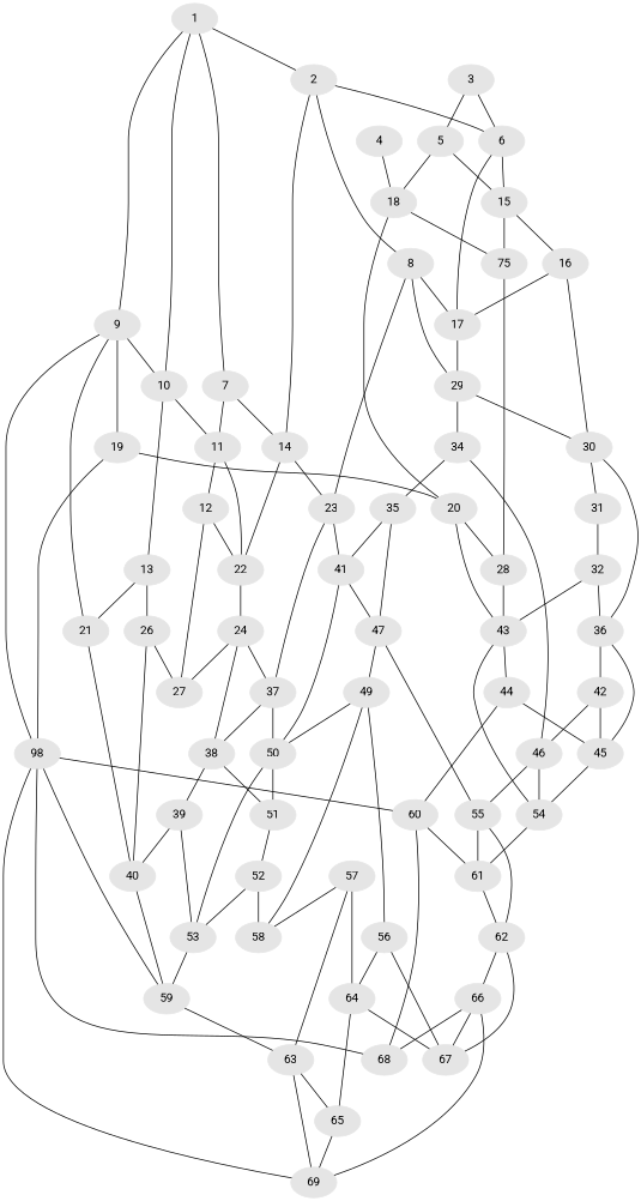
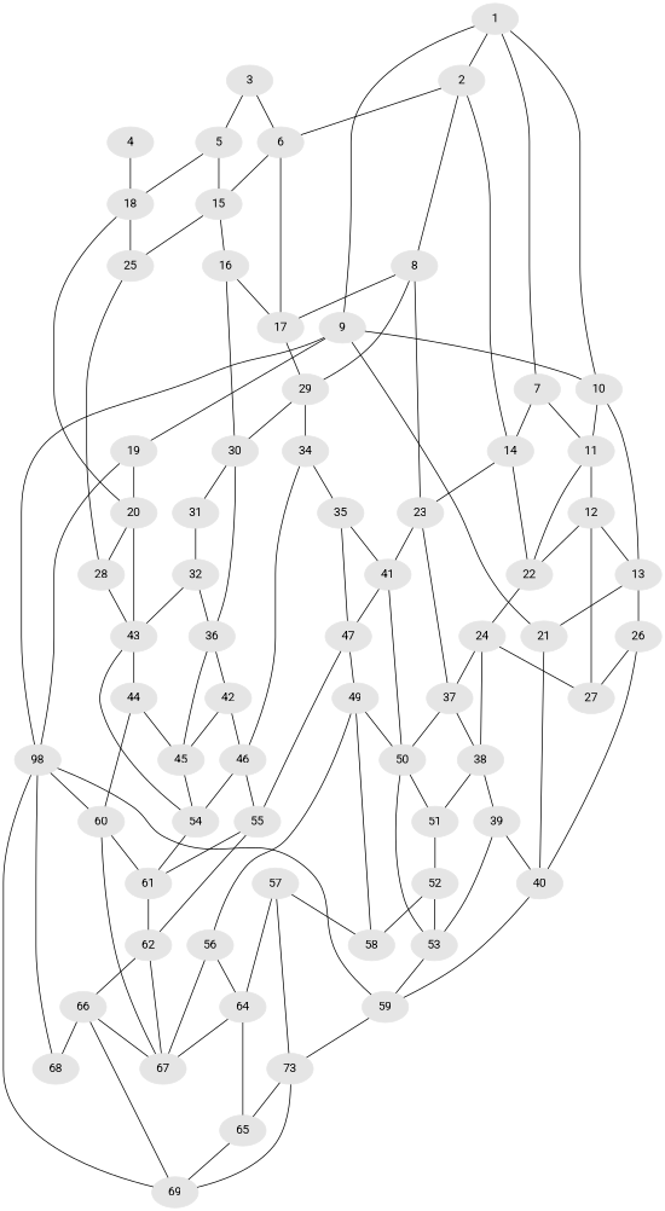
  graph {
    fontname=Roboto
    node [color=gray90 fontname=Roboto style=filled]
    edge [fontname=Roboto weight=1.0]
    1
    2
    7
    9
    10
    8
    14
    6
    11
    19
    21
    n12 [label=98]
    13
    3
    5
    17
    23
    29
    22
    18
    15
    4
-   25 [label=75]
+   25
    20
    16
    12
    37
    41
    30
    34
    40
    59
    60
    68
    69
    26
    27
    24
    28
    31
    36
    43
    44
    54
    38
    50
    47
    39
    51
    53
    35
    46
    32
    42
    45
    55
    49
    52
-   63
+   63 [label=73]
    61
    62
    56
    58
    64
    67
    66
    65
    57
    1 -- 2
    1 -- 7
    1 -- 9
    1 -- 10
    2 -- 8
    2 -- 14
    2 -- 6
    7 -- 14
    7 -- 11
    9 -- 10
    9 -- 19
    9 -- 21
    9 -- n12
    10 -- 11
    10 -- 13
    8 -- 17
    8 -- 23
    8 -- 29
    14 -- 23
    14 -- 22
    6 -- 17
    6 -- 15
    11 -- 22
    11 -- 12
    19 -- n12
    19 -- 20
    21 -- 40
    n12 -- 59
    n12 -- 60
    n12 -- 68
    n12 -- 69
    13 -- 21
    13 -- 26
    3 -- 6
    3 -- 5
    5 -- 18
    5 -- 15
    17 -- 29
    23 -- 37
    23 -- 41
    29 -- 30
    29 -- 34
    22 -- 24
    18 -- 25
    18 -- 20
    15 -- 25
    15 -- 16
    4 -- 18
    25 -- 28
    20 -- 28
    20 -- 43
    16 -- 17
    16 -- 30
+   12 -- 13
    12 -- 22
    12 -- 27
    37 -- 38
    37 -- 50
    41 -- 50
    41 -- 47
    30 -- 31
    30 -- 36
    34 -- 35
    34 -- 46
    40 -- 59
    59 -- 63
-   60 -- 68
+   60 -- 67
    60 -- 61
    26 -- 40
    26 -- 27
    24 -- 37
    24 -- 27
    24 -- 38
    28 -- 43
    31 -- 32
    36 -- 42
    36 -- 45
    43 -- 44
    43 -- 54
    44 -- 60
    44 -- 45
    54 -- 61
    38 -- 39
    38 -- 51
    50 -- 51
    50 -- 53
    47 -- 55
    47 -- 49
    39 -- 40
    39 -- 53
    51 -- 52
    53 -- 59
    35 -- 41
    35 -- 47
    46 -- 54
    46 -- 55
    32 -- 36
    32 -- 43
    42 -- 46
    42 -- 45
    45 -- 54
    55 -- 61
    55 -- 62
    49 -- 50
    49 -- 56
    49 -- 58
    52 -- 53
    52 -- 58 [weight=2.0]
    63 -- 69
    63 -- 65
    61 -- 62
    62 -- 67
    62 -- 66
    56 -- 64
    56 -- 67
    64 -- 67
    64 -- 65
    66 -- 68
    66 -- 69
    66 -- 67
    65 -- 69
    57 -- 63
    57 -- 58
    57 -- 64
  }
